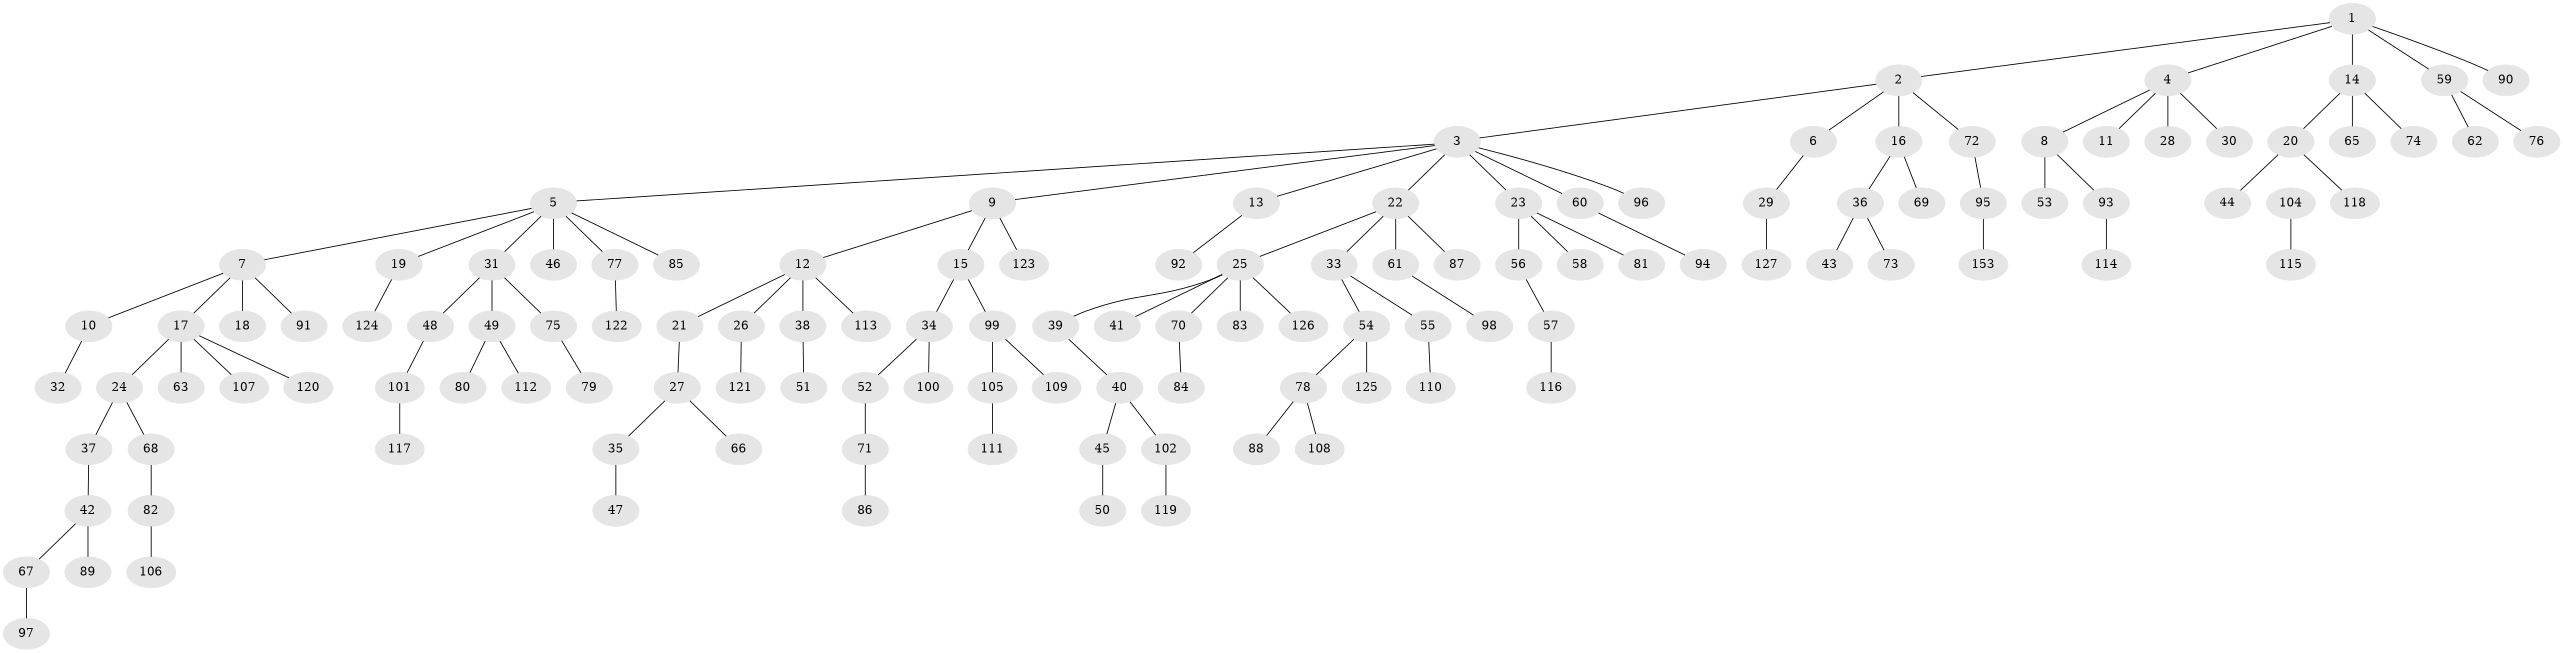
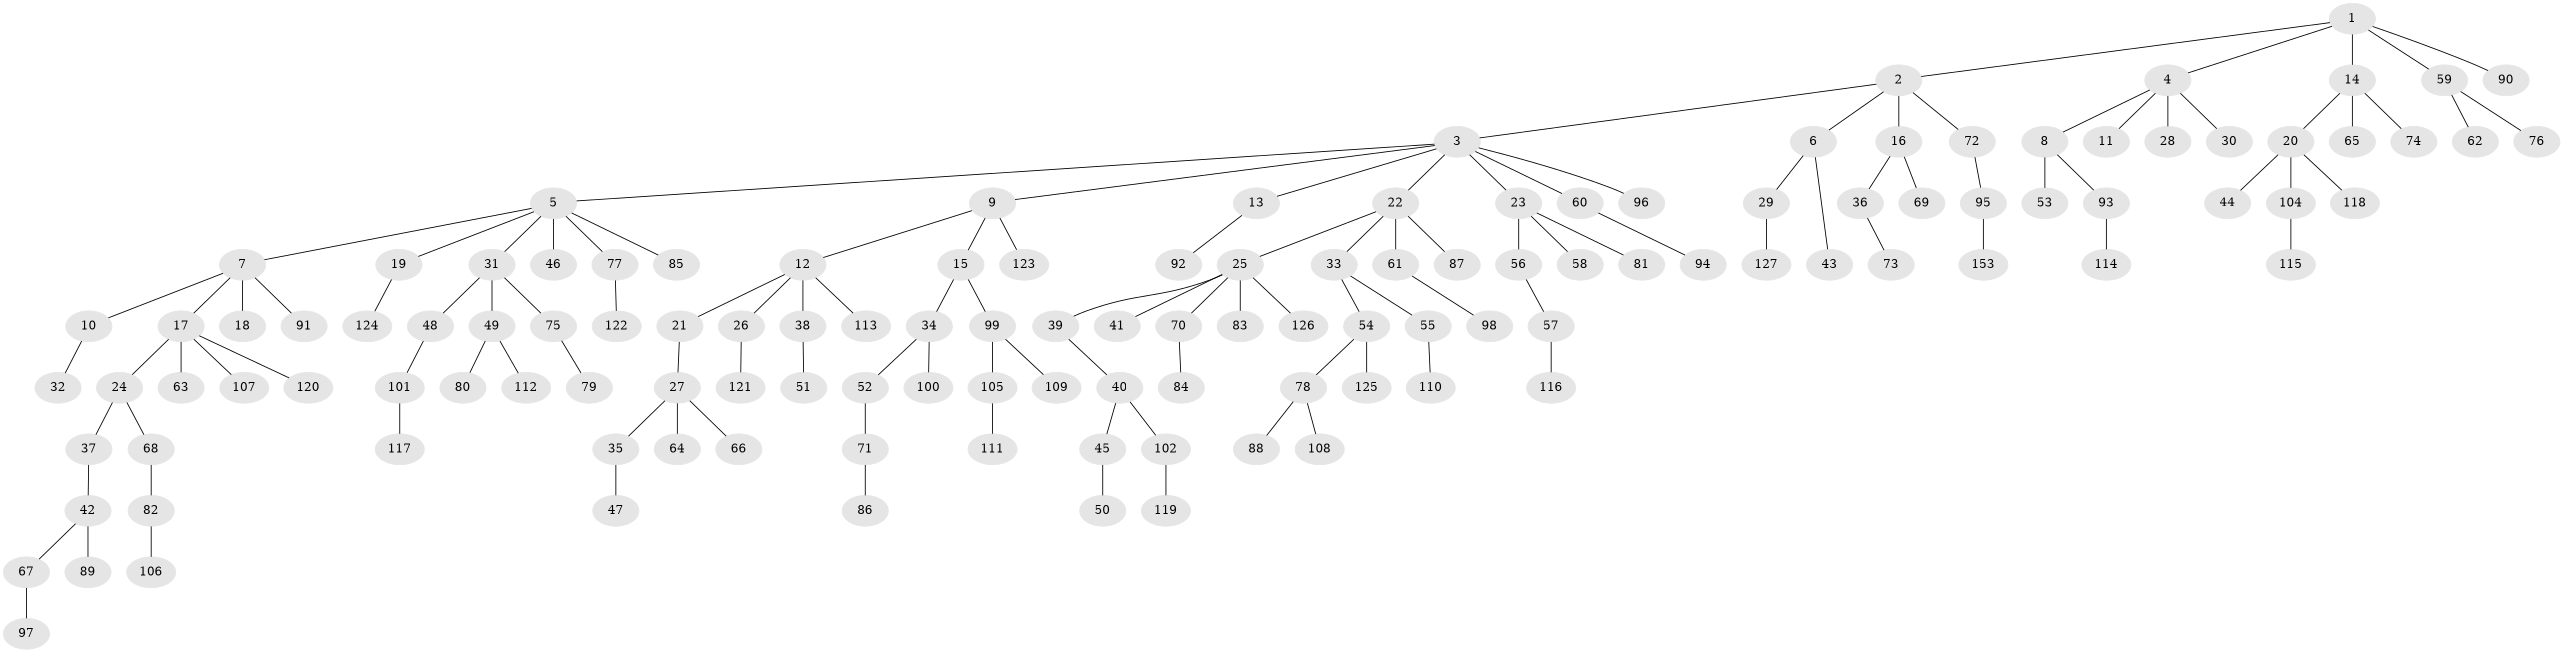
  graph {
    node [color=gray90 style=filled]
    1
    2
    4
    14
    59
    90
    3
    6
    16
    72
    8
    11
    28
    30
    20
    65
    74
    62
    76
    5
    9
    13
    22
    23
    60
    96
    29
    43
    36
    69
    95
    7
    19
    31
    46
    77
    85
    12
    15
    123
    92
    25
    33
    61
    87
    56
    58
    81
    94
    53
    93
    10
    17
    18
    91
    124
    48
    49
    75
    122
    127
    32
    24
    63
    107
    120
    114
    21
    26
    38
    113
    34
    99
    27
    121
    51
    44
    104
    118
    52
    100
    105
    109
    73
    37
    68
    115
    35
+   64
    66
    39
    41
    70
    83
    126
    54
    55
    98
    57
    42
    82
    40
    84
    47
    101
    80
    112
    79
    78
    125
    110
    71
    67
    89
    45
    102
    50
    119
    97
    117
    86
    88
    108
    116
    106
    n126 [label=153]
    111
    1 -- 2
    1 -- 4
    1 -- 14
    1 -- 59
    1 -- 90
    2 -- 3
    2 -- 6
    2 -- 16
    2 -- 72
    4 -- 8
    4 -- 11
    4 -- 28
    4 -- 30
    14 -- 20
    14 -- 65
    14 -- 74
    59 -- 62
    59 -- 76
    3 -- 5
    3 -- 9
    3 -- 13
    3 -- 22
    3 -- 23
    3 -- 60
    3 -- 96
    6 -- 29
-   36 -- 43
+   6 -- 43
    16 -- 36
    16 -- 69
    72 -- 95
    8 -- 53
    8 -- 93
    20 -- 44
+   20 -- 104
    20 -- 118
    5 -- 7
    5 -- 19
    5 -- 31
    5 -- 46
    5 -- 77
    5 -- 85
    9 -- 12
    9 -- 15
    9 -- 123
    13 -- 92
    22 -- 25
    22 -- 33
    22 -- 61
    22 -- 87
    23 -- 56
    23 -- 58
    23 -- 81
    60 -- 94
    29 -- 127
    36 -- 73
    95 -- n126
    7 -- 10
    7 -- 17
    7 -- 18
    7 -- 91
    19 -- 124
    31 -- 48
    31 -- 49
    31 -- 75
    77 -- 122
    12 -- 21
    12 -- 26
    12 -- 38
    12 -- 113
    15 -- 34
    15 -- 99
    25 -- 39
    25 -- 41
    25 -- 70
    25 -- 83
    25 -- 126
    33 -- 54
    33 -- 55
    61 -- 98
    56 -- 57
    93 -- 114
    10 -- 32
    17 -- 24
    17 -- 63
    17 -- 107
    17 -- 120
    48 -- 101
    49 -- 80
    49 -- 112
    75 -- 79
    24 -- 37
    24 -- 68
    21 -- 27
    26 -- 121
    38 -- 51
    34 -- 52
    34 -- 100
    99 -- 105
    99 -- 109
    27 -- 35
+   27 -- 64
    27 -- 66
    104 -- 115
    52 -- 71
    105 -- 111
    37 -- 42
    68 -- 82
    35 -- 47
    39 -- 40
    70 -- 84
    54 -- 78
    54 -- 125
    55 -- 110
    57 -- 116
    42 -- 67
    42 -- 89
    82 -- 106
    40 -- 45
    40 -- 102
    101 -- 117
    78 -- 88
    78 -- 108
    71 -- 86
    67 -- 97
    45 -- 50
    102 -- 119
  }
